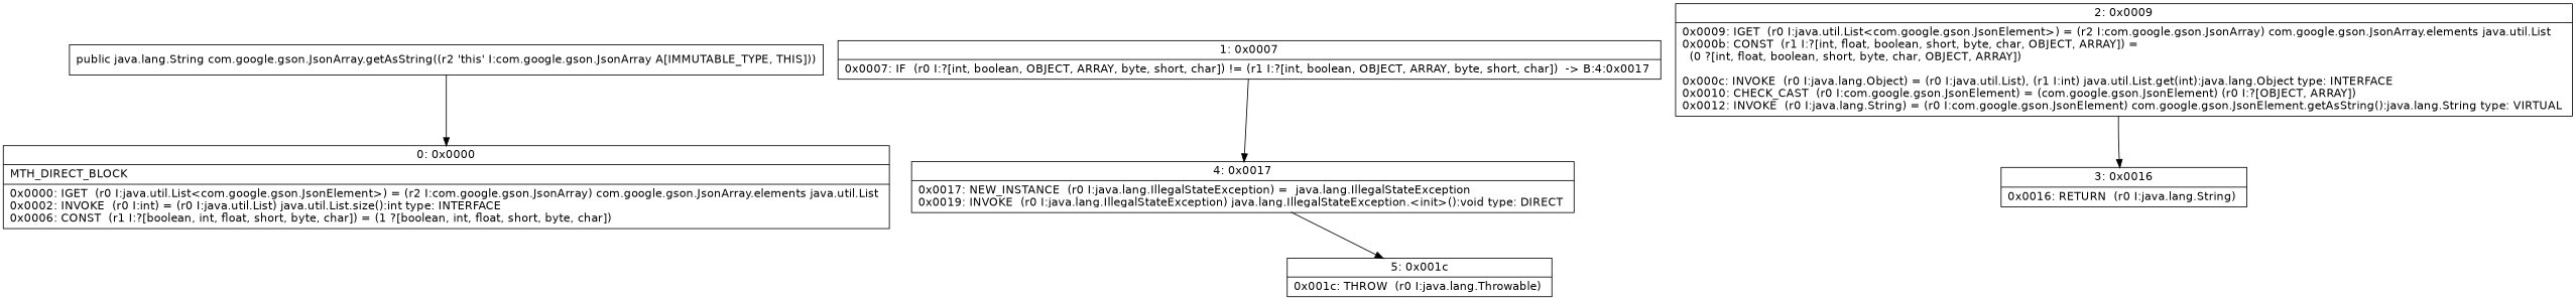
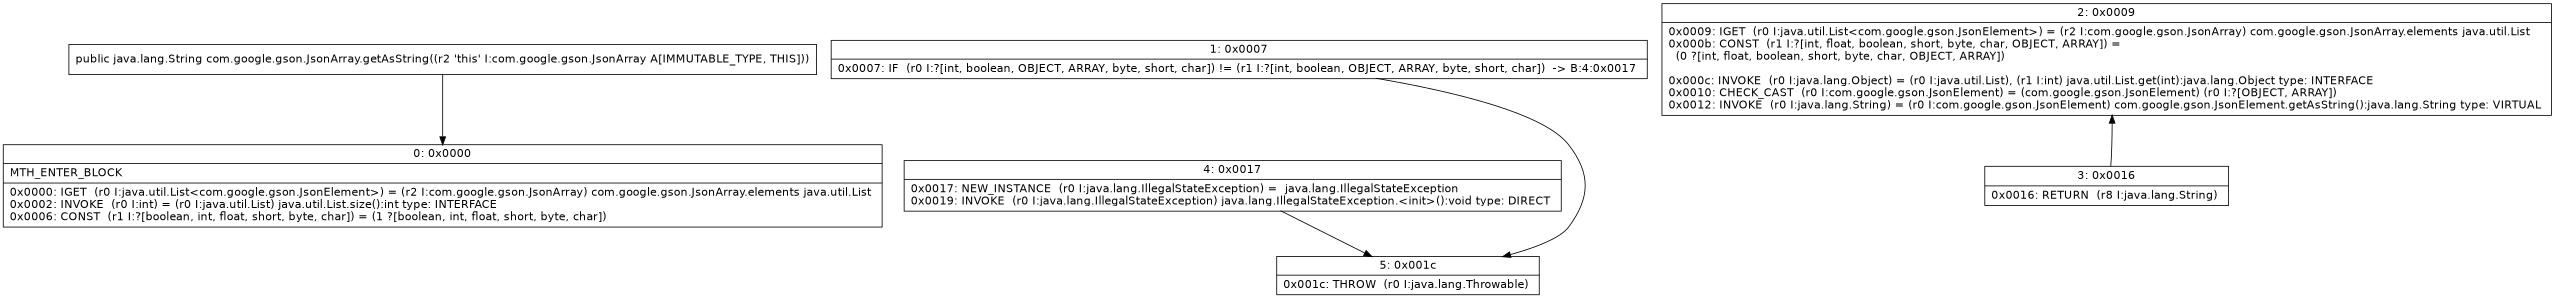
  digraph {
    fontname="DejaVu Sans"
    node [fontname="DejaVu Sans" shape=record]
    edge [fontname="DejaVu Sans"]
-   n1 [label="{0\:\ 0x0000|MTH_DIRECT_BLOCK\l|0x0000: IGET  (r0 I:java.util.List\<com.google.gson.JsonElement\>) = (r2 I:com.google.gson.JsonArray) com.google.gson.JsonArray.elements java.util.List \l0x0002: INVOKE  (r0 I:int) = (r0 I:java.util.List) java.util.List.size():int type: INTERFACE \l0x0006: CONST  (r1 I:?[boolean, int, float, short, byte, char]) = (1 ?[boolean, int, float, short, byte, char]) \l}"]
+   n1 [label="{0\:\ 0x0000|MTH_ENTER_BLOCK\l|0x0000: IGET  (r0 I:java.util.List\<com.google.gson.JsonElement\>) = (r2 I:com.google.gson.JsonArray) com.google.gson.JsonArray.elements java.util.List \l0x0002: INVOKE  (r0 I:int) = (r0 I:java.util.List) java.util.List.size():int type: INTERFACE \l0x0006: CONST  (r1 I:?[boolean, int, float, short, byte, char]) = (1 ?[boolean, int, float, short, byte, char]) \l}"]
    n2 [label="{1\:\ 0x0007|0x0007: IF  (r0 I:?[int, boolean, OBJECT, ARRAY, byte, short, char]) != (r1 I:?[int, boolean, OBJECT, ARRAY, byte, short, char])  \-\> B:4:0x0017 \l}"]
    n3 [label="{4\:\ 0x0017|0x0017: NEW_INSTANCE  (r0 I:java.lang.IllegalStateException) =  java.lang.IllegalStateException \l0x0019: INVOKE  (r0 I:java.lang.IllegalStateException) java.lang.IllegalStateException.\<init\>():void type: DIRECT \l}"]
    n4 [label="{2\:\ 0x0009|0x0009: IGET  (r0 I:java.util.List\<com.google.gson.JsonElement\>) = (r2 I:com.google.gson.JsonArray) com.google.gson.JsonArray.elements java.util.List \l0x000b: CONST  (r1 I:?[int, float, boolean, short, byte, char, OBJECT, ARRAY]) = \l  (0 ?[int, float, boolean, short, byte, char, OBJECT, ARRAY])\l \l0x000c: INVOKE  (r0 I:java.lang.Object) = (r0 I:java.util.List), (r1 I:int) java.util.List.get(int):java.lang.Object type: INTERFACE \l0x0010: CHECK_CAST  (r0 I:com.google.gson.JsonElement) = (com.google.gson.JsonElement) (r0 I:?[OBJECT, ARRAY]) \l0x0012: INVOKE  (r0 I:java.lang.String) = (r0 I:com.google.gson.JsonElement) com.google.gson.JsonElement.getAsString():java.lang.String type: VIRTUAL \l}"]
-   n5 [label="{3\:\ 0x0016|0x0016: RETURN  (r0 I:java.lang.String) \l}"]
+   n5 [label="{3\:\ 0x0016|0x0016: RETURN  (r8 I:java.lang.String) \l}"]
    n6 [label="{5\:\ 0x001c|0x001c: THROW  (r0 I:java.lang.Throwable) \l}"]
    n7 [label="{public java.lang.String com.google.gson.JsonArray.getAsString((r2 'this' I:com.google.gson.JsonArray A[IMMUTABLE_TYPE, THIS])) }"]
-   n2 -> n3
+   n2 -> n6
    n3 -> n6
-   n4 -> n5
+   n5 -> n4
    n7 -> n1
  }
